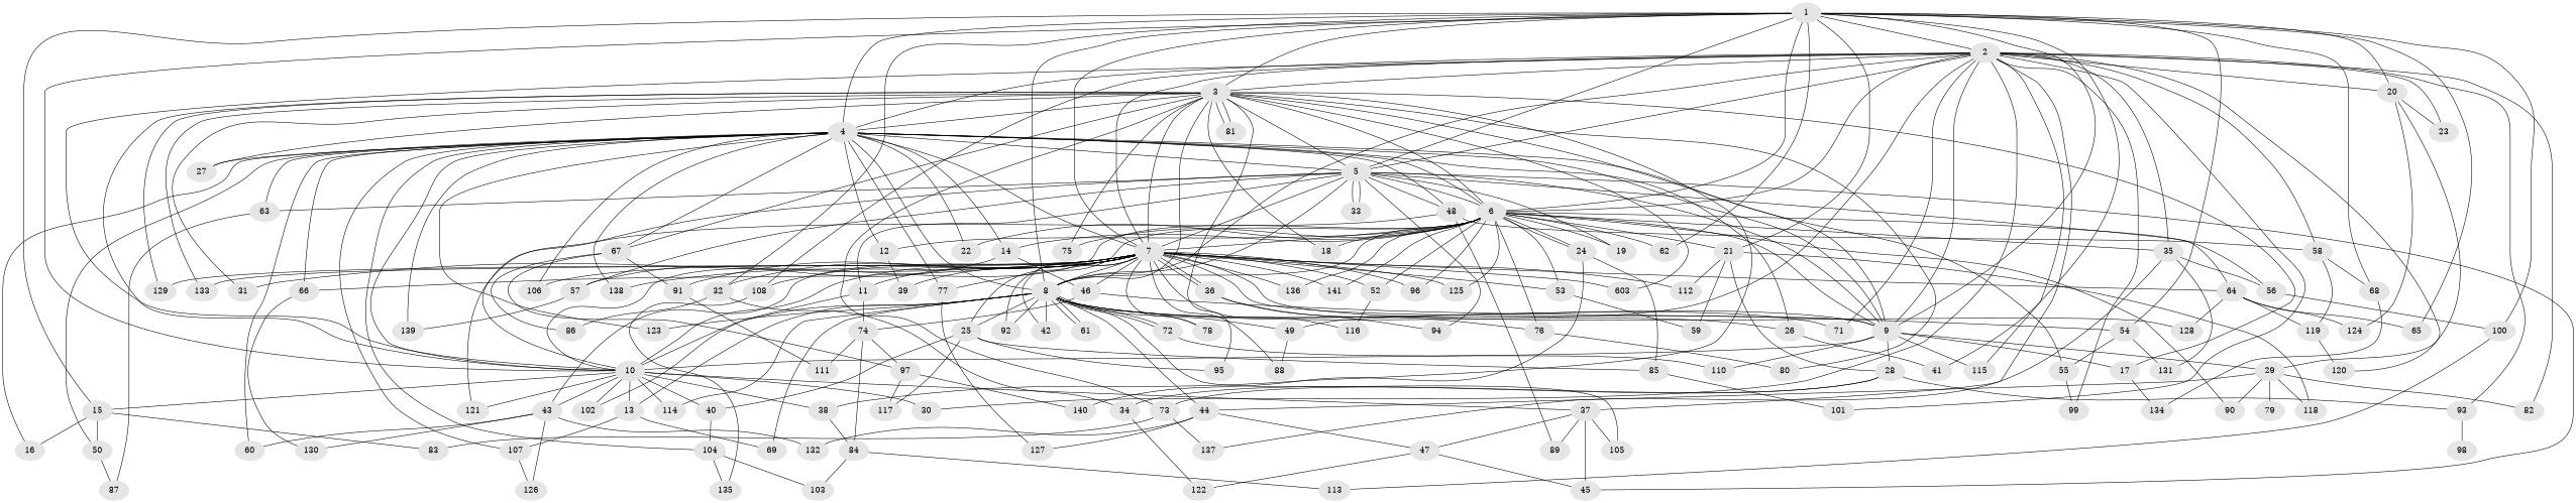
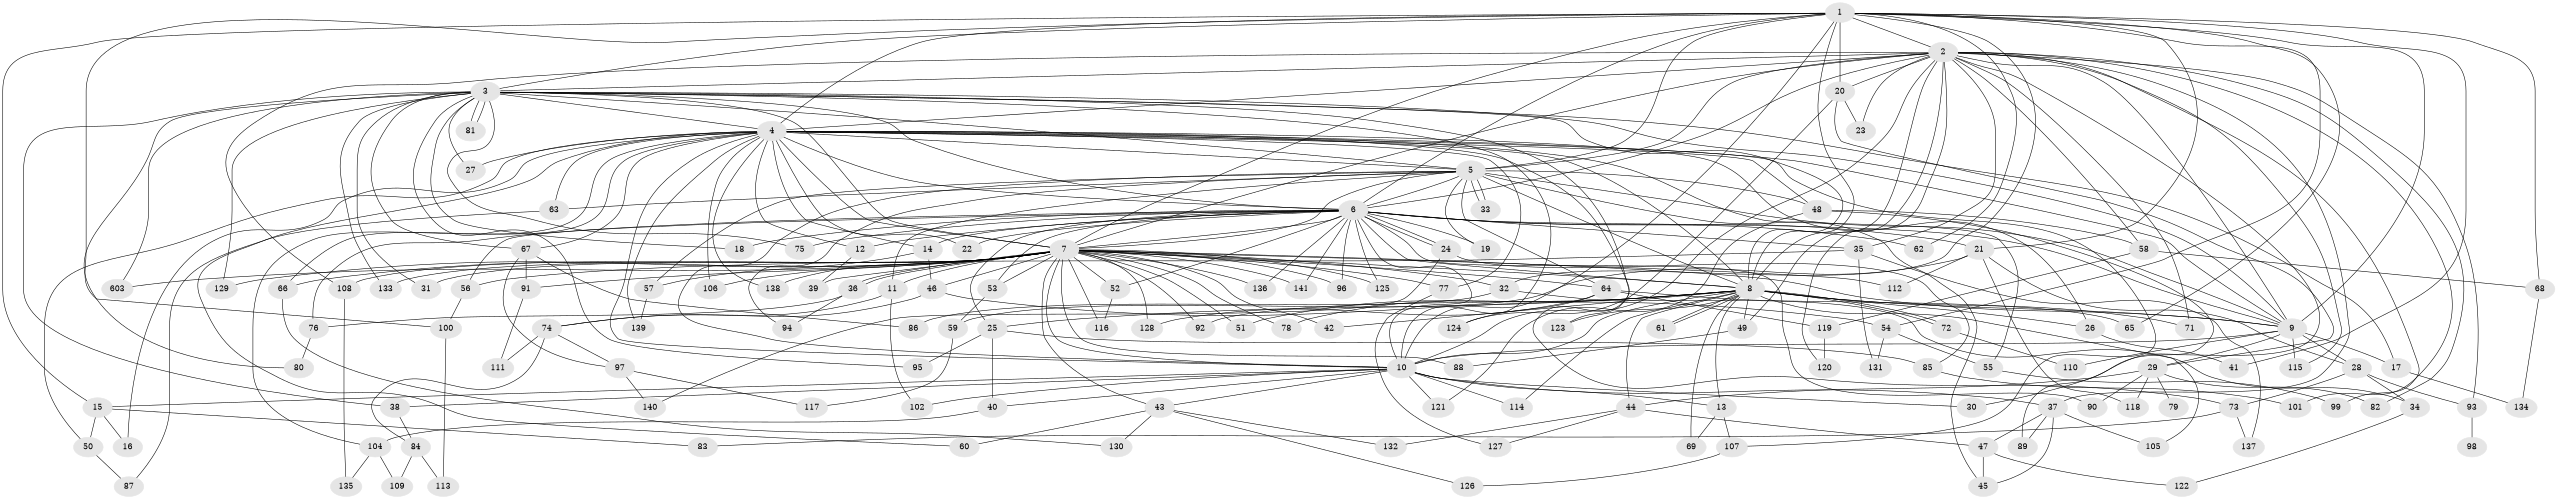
  graph {
    node [color=gray90 style=filled]
    1
    2
    3
    4
    5
    6
    7
    8
    9
    10
    15
    20
    21
    32
    41
    54
    62
    65
    68
    100
    23
    30
    35
    37
    49
    58
    71
    82
    93
    99
    101
    108
    115
    120
    17
    18
    27
    31
    38
    67
    73
    75
    80
    81
    95
    n46 [label=603]
    129
    133
    12
    14
    16
    22
    26
    48
    50
    55
    60
    63
    66
    77
    104
    106
    107
    123
    138
    139
    11
    19
    33
    45
    57
    64
    94
    24
    25
    52
    53
    56
    76
    90
    96
    125
    136
    141
    36
    39
    42
    43
    46
+   51
    78
    88
    91
    92
    112
    116
    128
    13
    44
    61
    69
    72
    105
    114
    28
    29
    110
    40
    102
    121
    83
    124
    59
    118
    34
    86
    131
    134
    113
    137
    47
    89
    119
    98
    135
    84
    97
    87
    130
    127
-   109 [label=103]
+   109
    126
    74
    85
    140
    132
    111
    79
    117
    122
    1 -- 2
    1 -- 3
    1 -- 4
    1 -- 5
    1 -- 6
    1 -- 7
    1 -- 8
    1 -- 9
    1 -- 10
    1 -- 15
    1 -- 20
    1 -- 21
    1 -- 32
    1 -- 41
    1 -- 54
    1 -- 62
    1 -- 65
    1 -- 68
    1 -- 100
    2 -- 3
    2 -- 4
    2 -- 5
    2 -- 6
    2 -- 7
    2 -- 8
    2 -- 9
    2 -- 10
    2 -- 20
    2 -- 23
    2 -- 30
    2 -- 35
    2 -- 37
    2 -- 49
    2 -- 58
    2 -- 71
    2 -- 82
    2 -- 93
    2 -- 99
    2 -- 101
    2 -- 108
    2 -- 115
    2 -- 120
    3 -- 4
    3 -- 5
    3 -- 6
    3 -- 7
    3 -- 8
    3 -- 9
    3 -- 10
    3 -- 17
    3 -- 18
    3 -- 27
    3 -- 31
    3 -- 38
    3 -- 67
    3 -- 73
    3 -- 75
    3 -- 80
    3 -- 81
    3 -- 81
    3 -- 95
    3 -- n46
    3 -- 129
    3 -- 133
    4 -- 5
    4 -- 6
    4 -- 7
    4 -- 8
    4 -- 9
    4 -- 10
    4 -- 27
    4 -- 67
    4 -- 12
    4 -- 14
    4 -- 16
    4 -- 22
    4 -- 26
    4 -- 48
    4 -- 50
    4 -- 55
    4 -- 60
    4 -- 63
    4 -- 66
    4 -- 77
    4 -- 104
    4 -- 106
    4 -- 107
    4 -- 123
    4 -- 138
    4 -- 139
    5 -- 6
    5 -- 7
    5 -- 8
    5 -- 9
    5 -- 10
    5 -- 48
    5 -- 63
    5 -- 11
    5 -- 19
    5 -- 33
    5 -- 33
    5 -- 45
    5 -- 57
    5 -- 64
    5 -- 94
    6 -- 7
    6 -- 8
    6 -- 9
    6 -- 10
    6 -- 21
    6 -- 62
    6 -- 35
    6 -- 18
    6 -- 75
    6 -- 12
    6 -- 14
    6 -- 22
    6 -- 19
    6 -- 24
    6 -- 24
    6 -- 25
    6 -- 52
    6 -- 53
    6 -- 56
    6 -- 76
    6 -- 90
    6 -- 96
    6 -- 125
    6 -- 136
    6 -- 141
    7 -- 8
    7 -- 9
    7 -- 10
    7 -- 32
    7 -- 108
    7 -- 31
    7 -- n46
    7 -- 129
    7 -- 133
    7 -- 66
    7 -- 77
    7 -- 106
    7 -- 138
    7 -- 11
    7 -- 64
    7 -- 52
    7 -- 53
    7 -- 96
    7 -- 125
    7 -- 136
    7 -- 141
    7 -- 36
    7 -- 36
    7 -- 39
    7 -- 42
    7 -- 43
    7 -- 46
+   7 -- 51
    7 -- 78
    7 -- 88
    7 -- 91
    7 -- 92
    7 -- 112
    7 -- 116
    7 -- 128
    8 -- 9
    8 -- 10
    8 -- 49
    8 -- 71
    8 -- 26
    8 -- 123
    8 -- 25
    8 -- 42
+   8 -- 51
    8 -- 78
    8 -- 92
    8 -- 13
    8 -- 44
    8 -- 61
    8 -- 61
    8 -- 69
    8 -- 72
    8 -- 72
    8 -- 105
    8 -- 114
    9 -- 10
    9 -- 115
    9 -- 17
    9 -- 28
    9 -- 29
    9 -- 110
    10 -- 15
    10 -- 30
    10 -- 37
    10 -- 38
    10 -- 43
    10 -- 13
    10 -- 114
    10 -- 40
    10 -- 102
    10 -- 121
    15 -- 16
    15 -- 50
    15 -- 83
    20 -- 23
    20 -- 29
    20 -- 124
    21 -- 112
    21 -- 28
    21 -- 59
    21 -- 118
    32 -- 34
    32 -- 86
    54 -- 55
    54 -- 131
    68 -- 134
    100 -- 113
    35 -- 56
    35 -- 131
    35 -- 137
    37 -- 45
    37 -- 105
    37 -- 47
    37 -- 89
    49 -- 88
    58 -- 68
    58 -- 119
    93 -- 98
    108 -- 135
    17 -- 134
    38 -- 84
    67 -- 91
    67 -- 86
    67 -- 97
    73 -- 83
    73 -- 137
    12 -- 39
    14 -- 57
    14 -- 46
    26 -- 41
    48 -- 58
    48 -- 121
    48 -- 89
    50 -- 87
    55 -- 99
    63 -- 87
    66 -- 130
    77 -- 127
    104 -- 135
    104 -- 109
    107 -- 126
    11 -- 102
    11 -- 74
    57 -- 139
    64 -- 65
    64 -- 128
    64 -- 124
    64 -- 119
    24 -- 85
    24 -- 140
    25 -- 95
    25 -- 40
    25 -- 85
    52 -- 116
    53 -- 59
    56 -- 100
    76 -- 80
    36 -- 94
    36 -- 76
    43 -- 60
    43 -- 130
    43 -- 126
    43 -- 132
    46 -- 54
    46 -- 74
    91 -- 111
    13 -- 107
    13 -- 69
    44 -- 47
    44 -- 127
    44 -- 132
    72 -- 110
    28 -- 93
    28 -- 73
    28 -- 34
    29 -- 82
    29 -- 90
    29 -- 44
    29 -- 118
    29 -- 79
    40 -- 104
-   25 -- 117
+   59 -- 117
    34 -- 122
    47 -- 45
    47 -- 122
    119 -- 120
    84 -- 113
    84 -- 109
    97 -- 140
    97 -- 117
    74 -- 84
    74 -- 97
    74 -- 111
    85 -- 101
  }
